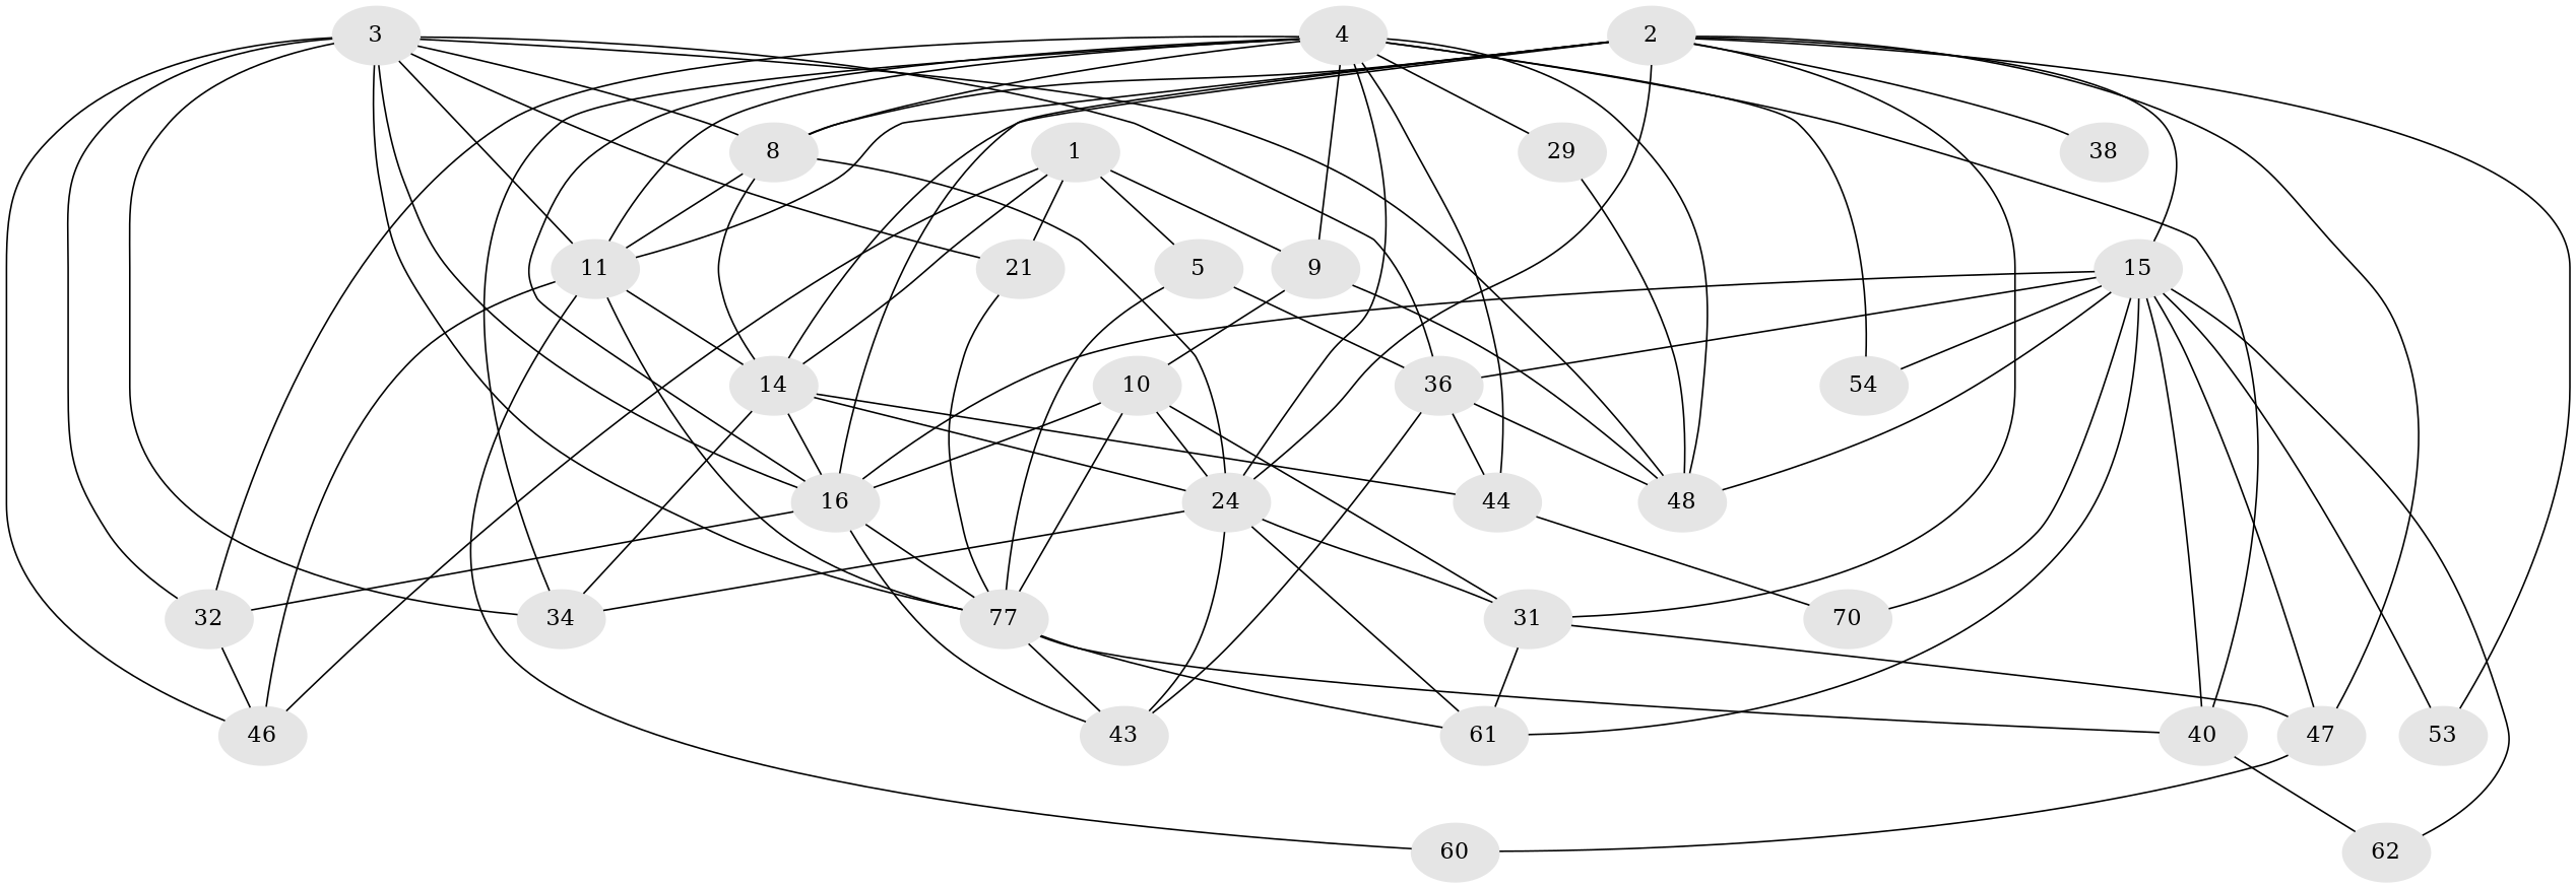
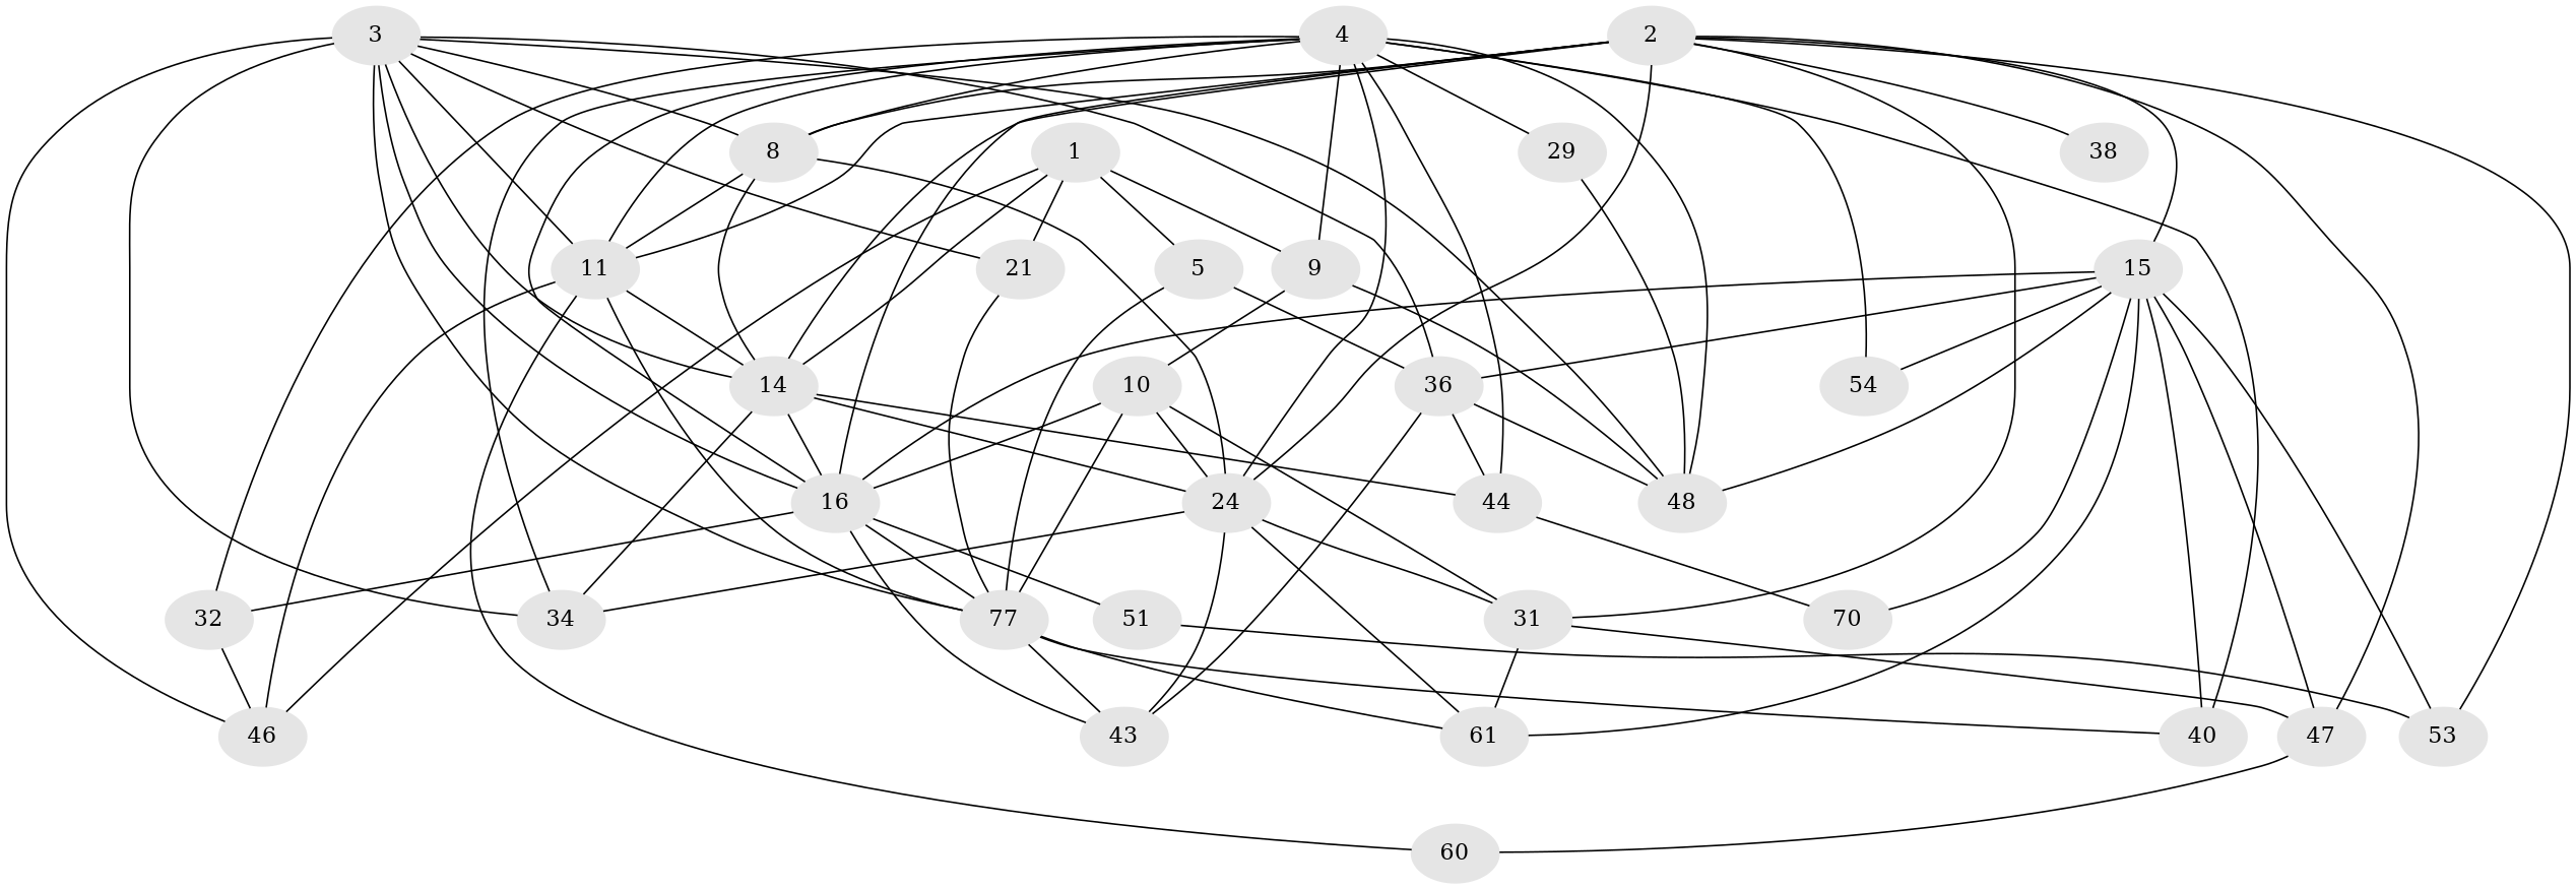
  graph {
    node [color=gray90 style=filled]
    1 [super="+7+25"]
    5
    9 [super="+18+50"]
    14 [super="+39+26"]
    21
    46
    36 [super="+66"]
    n8 [label=77 super="+57"]
    48
    10 [super="+19+17"]
    16 [super="+20"]
    24 [super="+64+71+58"]
    34 [super="+42"]
    44
    2 [super="+30+6"]
    8 [super="+22"]
    11 [super="+41+27"]
    15 [super="+33+45"]
    31 [super="+55"]
    38
    47
    53 [super="+67"]
    60
    54
    40
    61
-   62
    70
    32
    43
+   51
    3 [super="+69+12"]
    4 [super="+35+23+52"]
    29
    1 -- 5
    1 -- 9
    1 -- 14
    1 -- 21
    1 -- 46
    5 -- 36
    5 -- n8
    9 -- 48
    9 -- 10
    14 -- 16
    14 -- 24
    14 -- 34
    14 -- 44
    21 -- n8
    36 -- 48
    36 -- 44
    36 -- 43
    n8 -- 40
    n8 -- 61
    n8 -- 43
    10 -- n8 [weight=2]
    10 -- 16
    10 -- 24
    10 -- 31
    16 -- n8
    16 -- 32
    16 -- 43
+   16 -- 51
    24 -- 34 [weight=2]
    24 -- 31
    24 -- 61
    24 -- 43
    44 -- 70
    2 -- 14
    2 -- 16
    2 -- 24 [weight=2]
    2 -- 8
    2 -- 11 [weight=2]
    2 -- 15
    2 -- 31
    2 -- 38
    2 -- 47
    2 -- 53
    8 -- 14 [weight=2]
    8 -- 24
    8 -- 11 [weight=2]
    11 -- 14
    11 -- 46
    11 -- n8
    11 -- 60
    15 -- 36
    15 -- 48
    15 -- 16
    15 -- 47
    15 -- 53
    15 -- 54
    15 -- 40
    15 -- 61
-   15 -- 62
    15 -- 70
    31 -- 47
    31 -- 61
    47 -- 60
-   40 -- 62
    32 -- 46
-   3 -- 32
+   51 -- 53 [weight=2]
+   3 -- 14
    3 -- 21
    3 -- 46
    3 -- 36
    3 -- n8
    3 -- 48
    3 -- 16
    3 -- 34
    3 -- 8
    3 -- 11
    4 -- 9 [weight=3]
    4 -- 48
    4 -- 16
    4 -- 24
    4 -- 34
    4 -- 44
    4 -- 8
    4 -- 11
    4 -- 54
    4 -- 40
    4 -- 32
    4 -- 29
    29 -- 48
  }
